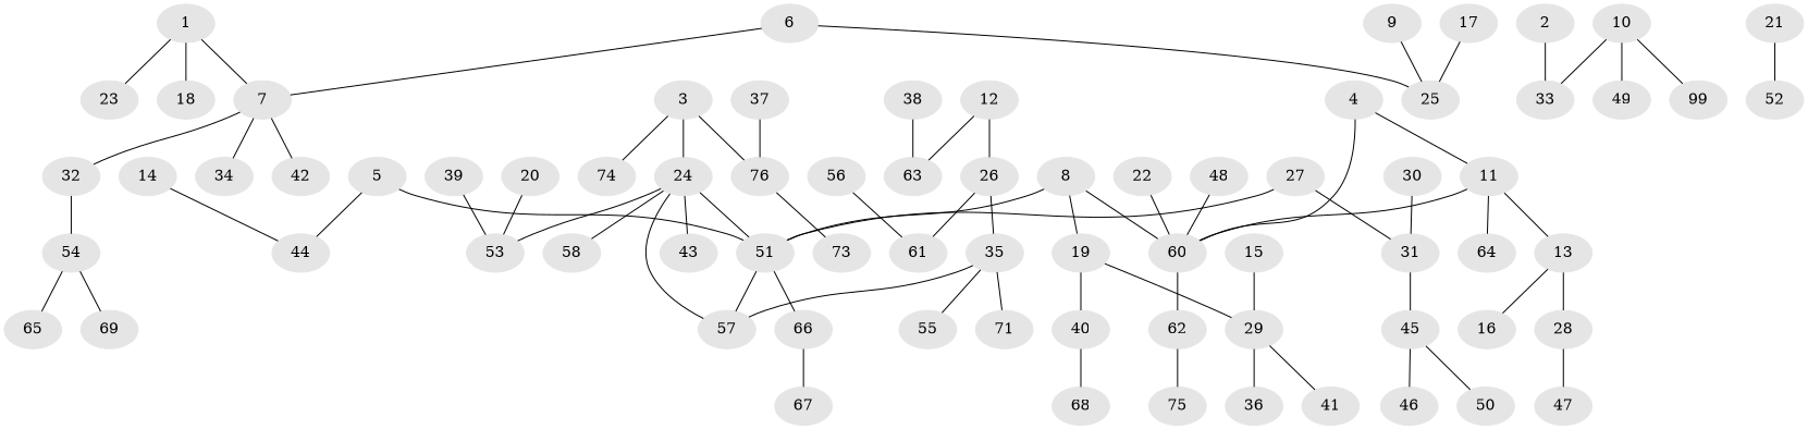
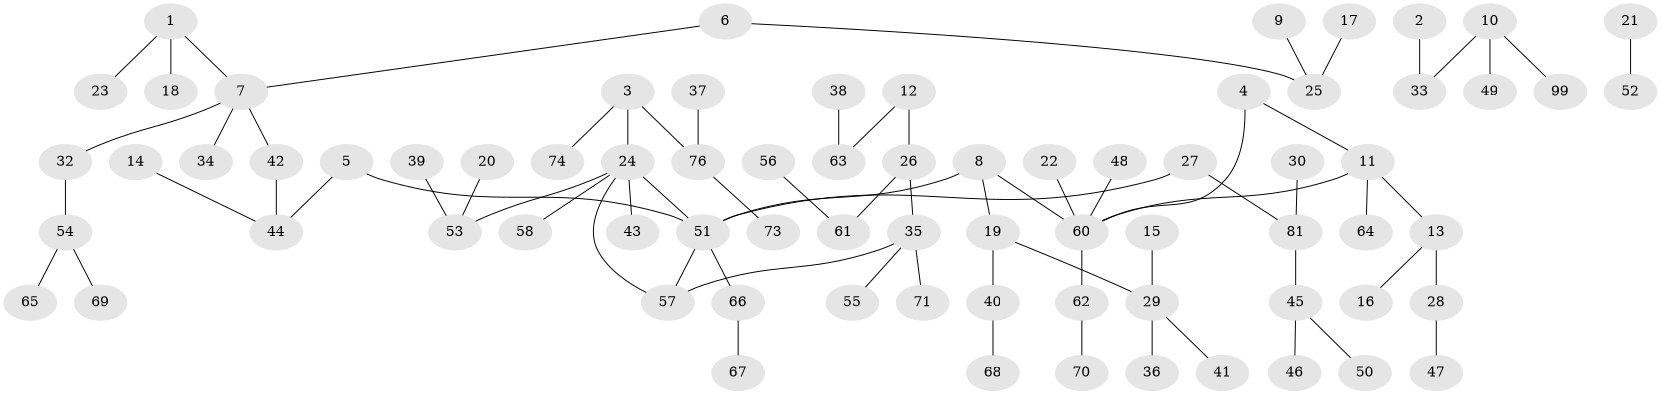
  graph {
    node [color=gray90 style=filled]
    edge [weight=1.0]
    1
    7
    18
    23
    32
    34
    42
    2
    33
    3
    24
    n12 [label=76]
    74
    51
    53
    43
    58
    57
    73
    4
    11
    60
    13
    64
    5
    44
    66
    6
    25
    14
    54
    8
    19
    29
    40
    62
    9
    10
    49
    n40 [label=99]
    16
    28
    12
    26
    63
    35
    61
    47
    15
    36
    41
    17
    68
    20
    21
    52
    22
    55
    71
    27
-   31
+   31 [label=81]
    45
    30
    46
    50
    65
    69
    37
    38
    39
    48
    67
    56
-   70 [label=75]
+   70
    1 -- 7
    1 -- 18
    1 -- 23
    7 -- 32
    7 -- 34
    7 -- 42
    32 -- 54
+   42 -- 44
    2 -- 33
    3 -- 24
    3 -- n12
    3 -- 74
    24 -- 51
    24 -- 53
    24 -- 43
    24 -- 58
    24 -- 57
    n12 -- 73
    51 -- 57
    51 -- 66
    4 -- 11
    4 -- 60
    11 -- 60
    11 -- 13
    11 -- 64
    60 -- 62
    13 -- 16
    13 -- 28
    5 -- 51
    5 -- 44
    66 -- 67
    6 -- 7
    6 -- 25
    14 -- 44
    54 -- 65
    54 -- 69
    8 -- 51
    8 -- 60
    8 -- 19
    19 -- 29
    19 -- 40
    29 -- 36
    29 -- 41
    40 -- 68
    62 -- 70
    9 -- 25
    10 -- 33
    10 -- 49
    10 -- n40
    28 -- 47
    12 -- 26
    12 -- 63
    26 -- 35
    26 -- 61
    35 -- 57
    35 -- 55
    35 -- 71
    15 -- 29
    17 -- 25
    20 -- 53
    21 -- 52
    22 -- 60
    27 -- 51
    27 -- 31
    31 -- 45
    45 -- 46
    45 -- 50
    30 -- 31
    37 -- n12
    38 -- 63
    39 -- 53
    48 -- 60
    56 -- 61
  }
